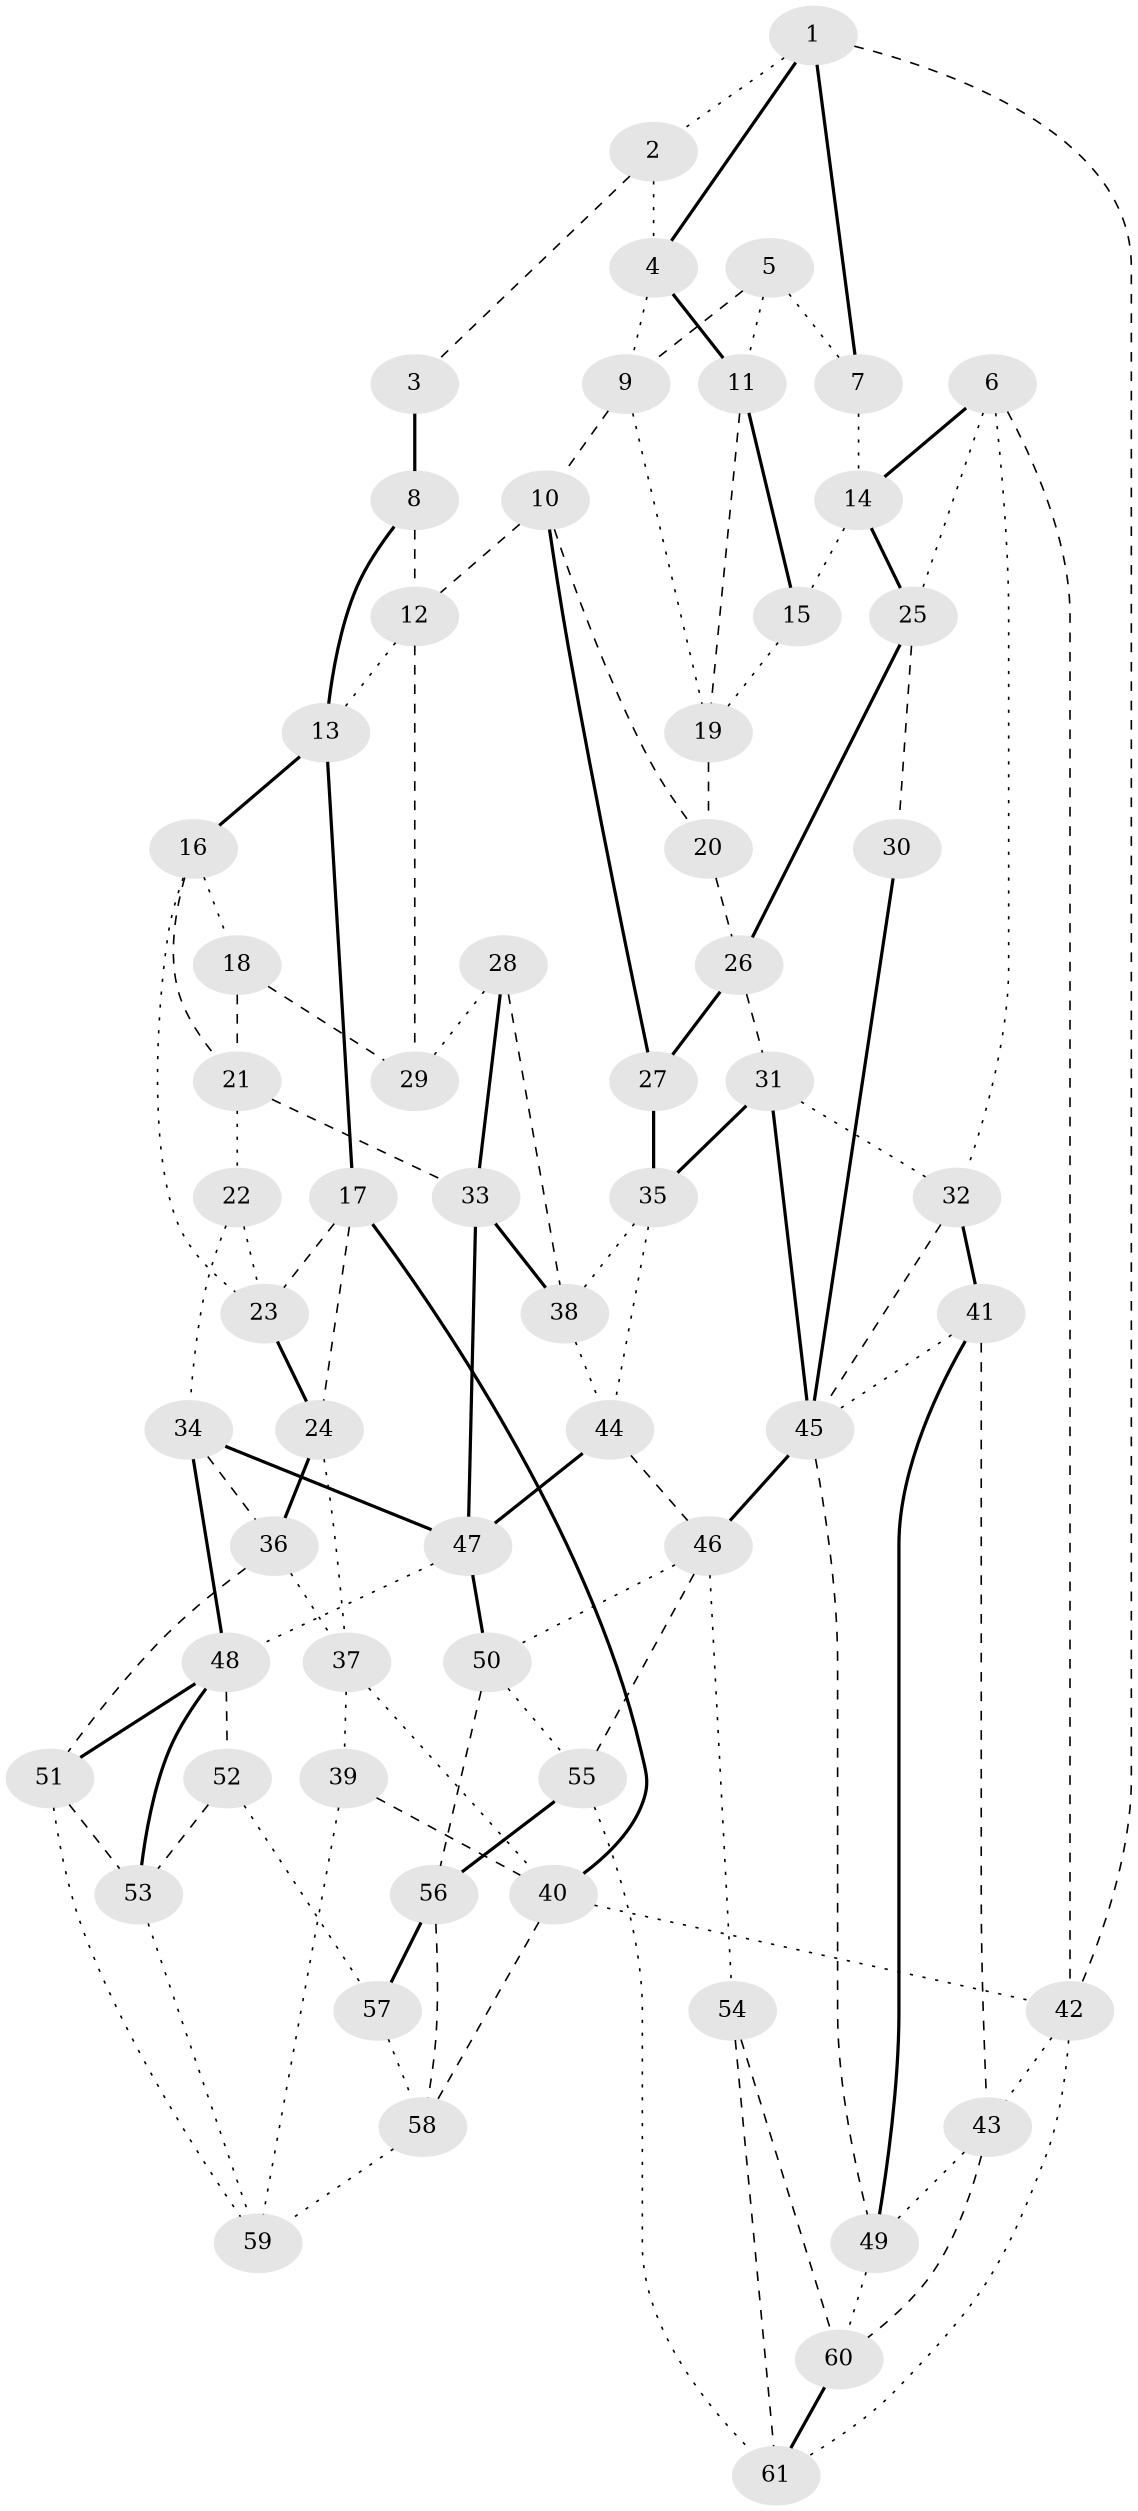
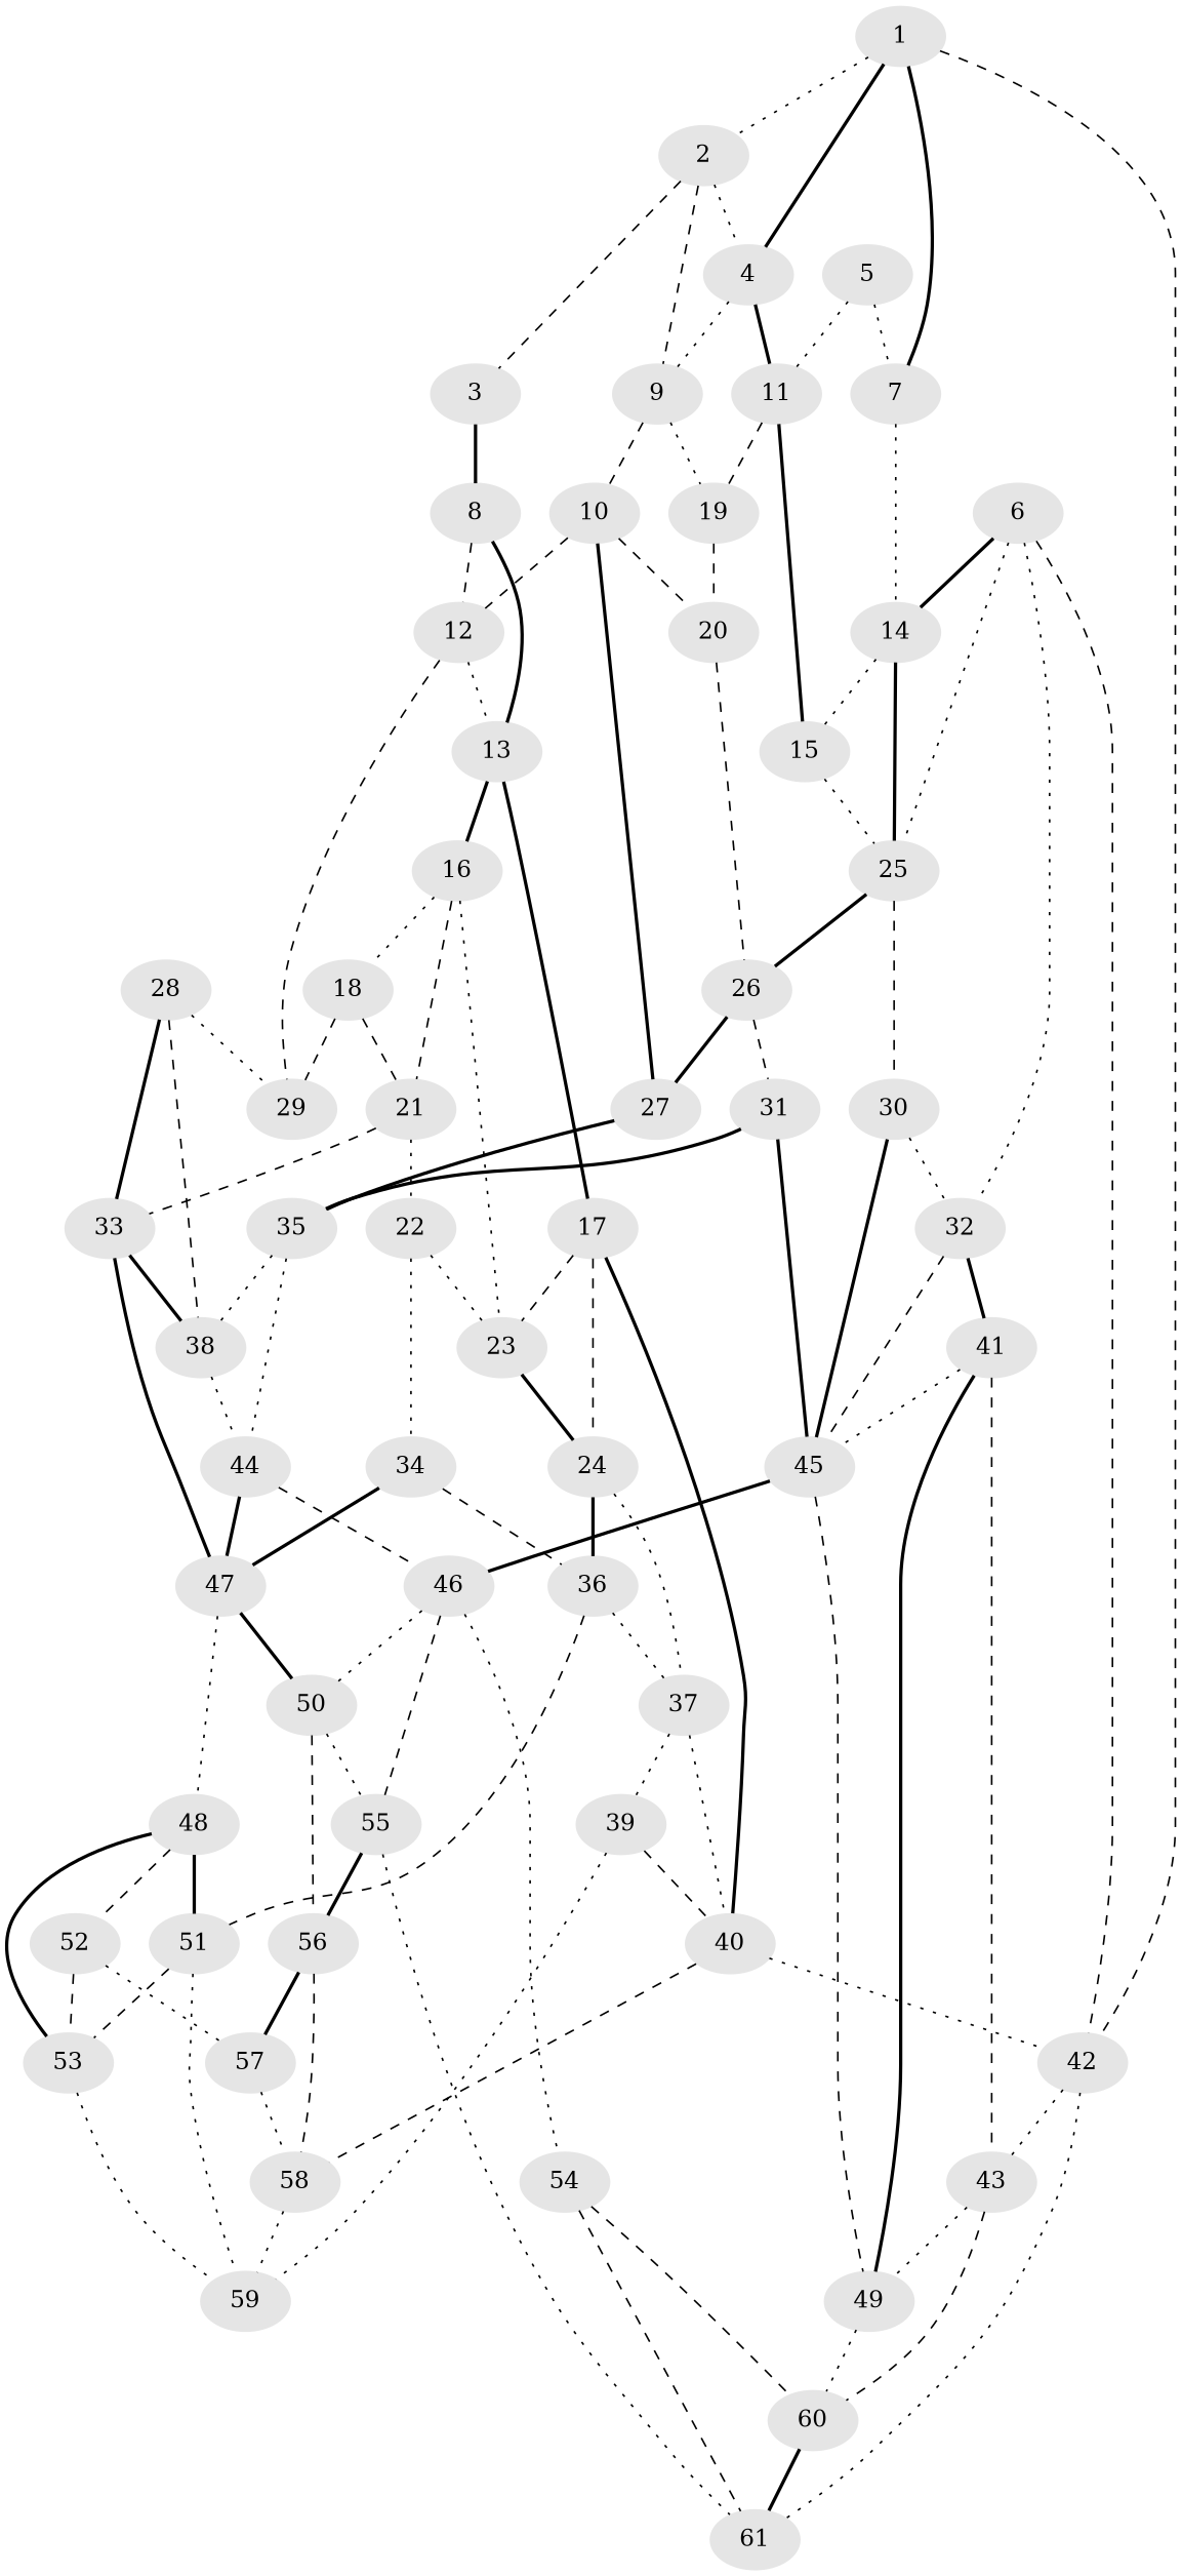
  graph {
    node [color=gray90 style=filled]
    edge [style=dotted weight=1.0]
    1
    2
    4
    7
    42
    3
    9
    11
    14
    43
    61
    8
    10
    19
    12
    13
    15
    5
    6
    25
    32
    26
    30
    45
    41
    29
    16
    17
    20
    27
    35
    18
    21
    23
    24
    40
    22
    33
    36
    37
    58
    31
    34
    38
    47
    48
    51
    39
    44
    28
    49
    46
    50
    52
    53
    59
    60
    54
    55
    56
    57
    1 -- 2
    1 -- 4 [style=bold]
    1 -- 7 [style=bold]
    1 -- 42 [style=dashed]
    2 -- 4
    2 -- 3 [style=dashed]
-   5 -- 9 [style=dashed]
+   2 -- 9 [style=dashed]
    4 -- 9
    4 -- 11 [style=bold]
    7 -- 14
    42 -- 43
    42 -- 61
    3 -- 8 [style=bold weight=2.0]
    9 -- 10 [style=dashed]
    9 -- 19
    11 -- 19 [style=dashed]
    11 -- 15 [style=bold]
    14 -- 15
    14 -- 25 [style=bold]
    43 -- 49
    43 -- 60 [style=dashed]
    8 -- 12 [style=dashed]
    8 -- 13 [style=bold]
    10 -- 12 [style=dashed]
    10 -- 20 [style=dashed]
    10 -- 27 [style=bold]
    19 -- 20 [style=dashed]
    12 -- 13
    12 -- 29 [style=dashed]
    13 -- 16 [style=bold]
    13 -- 17 [style=bold]
-   15 -- 19
+   15 -- 25
    5 -- 7 [weight=2.0]
    5 -- 11
    6 -- 42 [style=dashed]
    6 -- 14 [style=bold]
    6 -- 25
    6 -- 32
    25 -- 26 [style=bold]
    25 -- 30 [style=dashed]
    32 -- 45 [style=dashed]
    32 -- 41 [style=bold]
    26 -- 27 [style=bold]
    26 -- 31 [style=dashed]
-   31 -- 32
+   30 -- 32
    30 -- 45 [style=bold]
    45 -- 49 [style=dashed]
    45 -- 46 [style=bold]
    41 -- 43 [style=dashed]
    41 -- 45
    41 -- 49 [style=bold]
    16 -- 18
    16 -- 21 [style=dashed]
    16 -- 23
    17 -- 23 [style=dashed]
    17 -- 24 [style=dashed]
    17 -- 40 [style=bold]
    20 -- 26 [style=dashed]
    27 -- 35 [style=bold]
    35 -- 38
    35 -- 44
    18 -- 29 [style=dashed weight=2.0]
    18 -- 21 [style=dashed]
    21 -- 22
    21 -- 33 [style=dashed]
    23 -- 24 [style=bold]
    24 -- 36 [style=bold]
    24 -- 37
    40 -- 42 [weight=2.0]
    40 -- 58 [style=dashed]
    22 -- 23
    22 -- 34
    33 -- 38 [style=bold]
    33 -- 47 [style=bold]
    36 -- 37
    36 -- 51 [style=dashed]
    37 -- 40
    37 -- 39
    58 -- 59
    31 -- 45 [style=bold]
    31 -- 35 [style=bold]
    34 -- 36 [style=dashed]
    34 -- 47 [style=bold]
-   34 -- 48 [style=bold]
    38 -- 44
    47 -- 48 [weight=2.0]
    47 -- 50 [style=bold]
    48 -- 51 [style=bold]
    48 -- 52 [style=dashed]
    48 -- 53 [style=bold]
    51 -- 53 [style=dashed]
    51 -- 59
    39 -- 40 [style=dashed]
    39 -- 59
    44 -- 47 [style=bold]
    44 -- 46 [style=dashed]
    28 -- 29
    28 -- 33 [style=bold]
    28 -- 38 [style=dashed]
    49 -- 60
    46 -- 50
    46 -- 54 [weight=2.0]
    46 -- 55 [style=dashed]
    50 -- 55
    50 -- 56 [style=dashed]
    52 -- 53 [style=dashed]
    52 -- 57 [weight=2.0]
    53 -- 59
    60 -- 61 [style=bold]
    54 -- 61 [style=dashed]
    54 -- 60 [style=dashed]
    55 -- 61
    55 -- 56 [style=bold]
    56 -- 58 [style=dashed]
    56 -- 57 [style=bold]
    57 -- 58
  }
